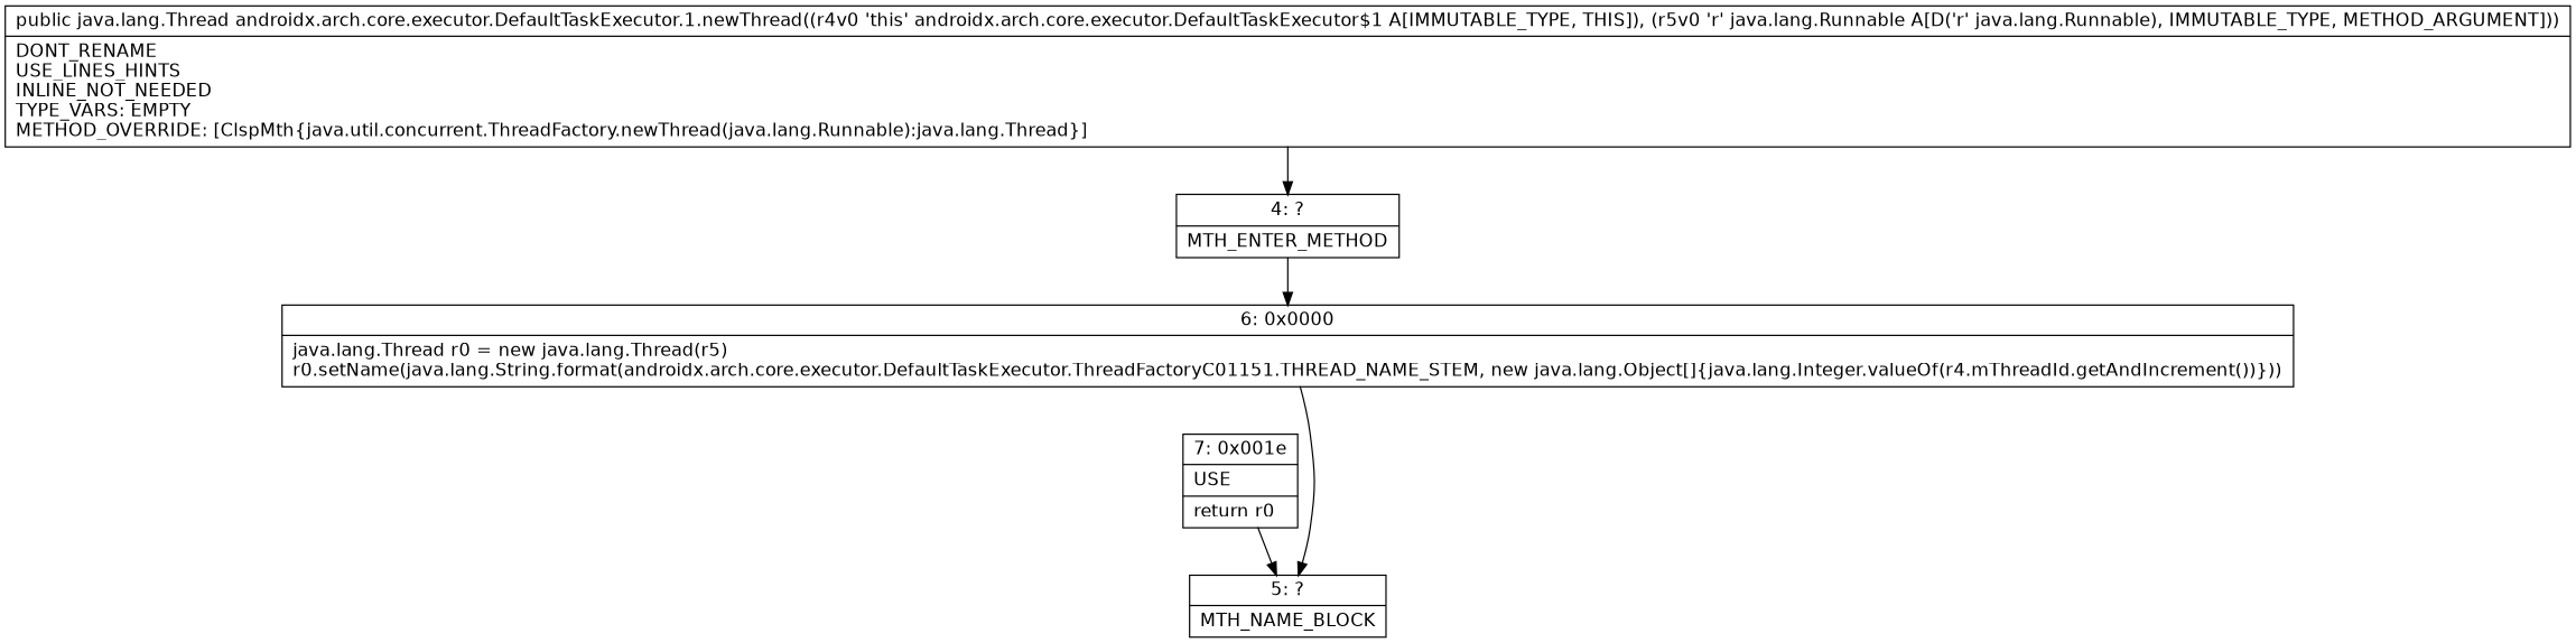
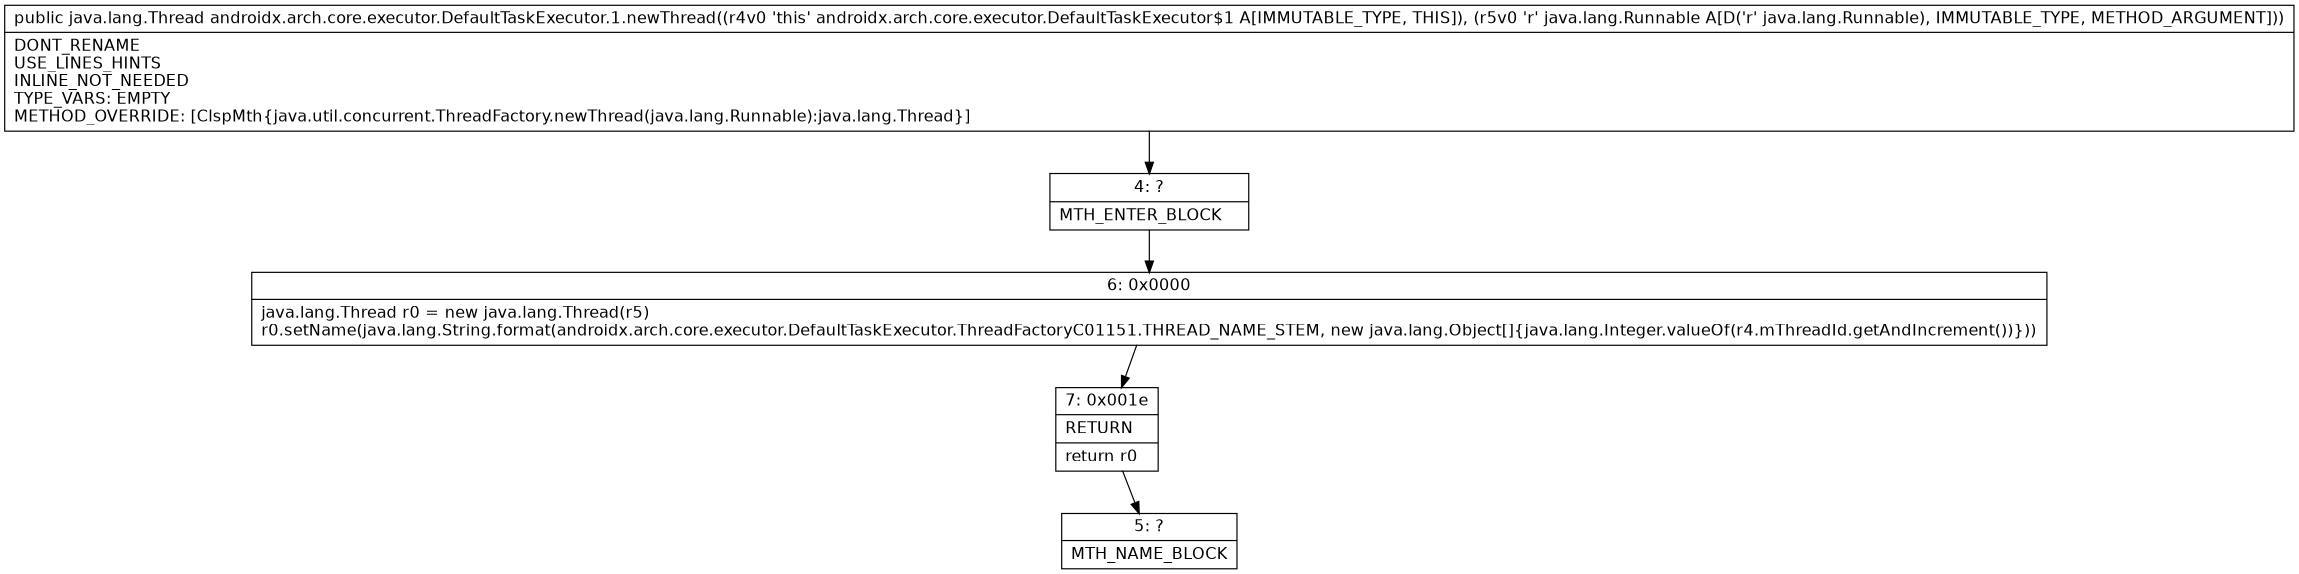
  digraph {
    fontname="DejaVu Sans"
    node [fontname="DejaVu Sans" shape=record]
    edge [fontname="DejaVu Sans"]
-   n1 [label="{4\:\ ?|MTH_ENTER_METHOD\l}"]
+   n1 [label="{4\:\ ?|MTH_ENTER_BLOCK\l}"]
    n2 [label="{6\:\ 0x0000|java.lang.Thread r0 = new java.lang.Thread(r5)\lr0.setName(java.lang.String.format(androidx.arch.core.executor.DefaultTaskExecutor.ThreadFactoryC01151.THREAD_NAME_STEM, new java.lang.Object[]\{java.lang.Integer.valueOf(r4.mThreadId.getAndIncrement())\}))\l}"]
-   n3 [label="{7\:\ 0x001e|USE\l|return r0\l}"]
+   n3 [label="{7\:\ 0x001e|RETURN\l|return r0\l}"]
    n4 [label="{5\:\ ?|MTH_NAME_BLOCK\l}"]
    n5 [label="{public java.lang.Thread androidx.arch.core.executor.DefaultTaskExecutor.1.newThread((r4v0 'this' androidx.arch.core.executor.DefaultTaskExecutor$1 A[IMMUTABLE_TYPE, THIS]), (r5v0 'r' java.lang.Runnable A[D('r' java.lang.Runnable), IMMUTABLE_TYPE, METHOD_ARGUMENT]))  | DONT_RENAME\lUSE_LINES_HINTS\lINLINE_NOT_NEEDED\lTYPE_VARS: EMPTY\lMETHOD_OVERRIDE: [ClspMth\{java.util.concurrent.ThreadFactory.newThread(java.lang.Runnable):java.lang.Thread\}]\l}"]
    n1 -> n2
-   n2 -> n4
+   n2 -> n3
    n3 -> n4
    n5 -> n1
  }
